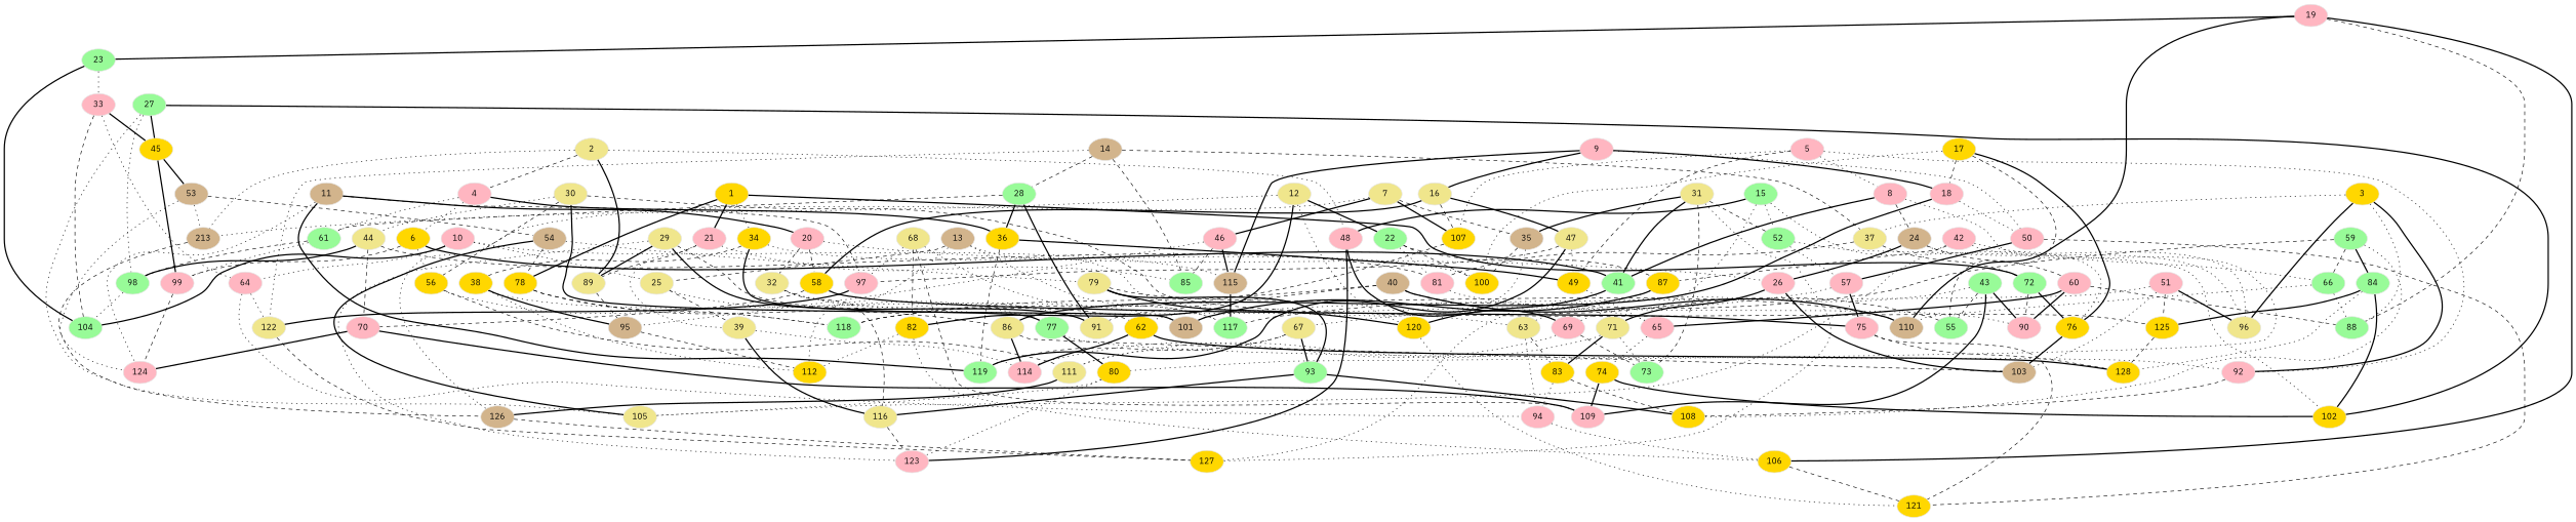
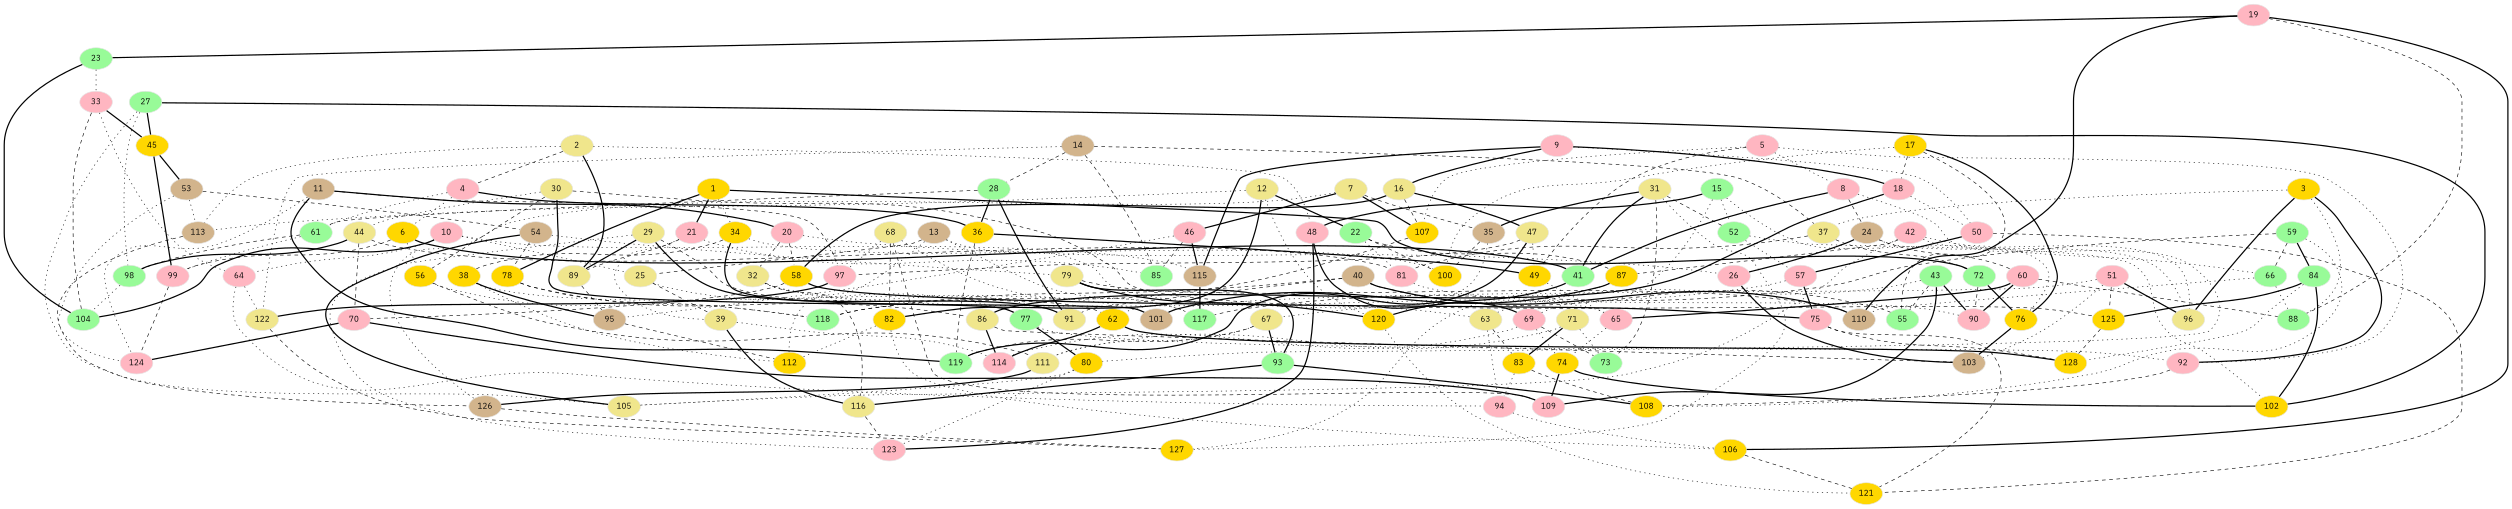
  graph {
    fontname="IBM Plex Sans"
    node [color=gray90 fillcolor=lightpink fontname="IBM Plex Sans" style=filled]
    edge [fontname="IBM Plex Sans" style=dotted]
    1 [fillcolor=gold]
    21
    34 [fillcolor=gold]
    72 [fillcolor=palegreen]
    78 [fillcolor=gold]
    89 [fillcolor=khaki]
    85 [fillcolor=palegreen]
    39 [fillcolor=khaki]
    100 [fillcolor=gold]
    77 [fillcolor=palegreen]
    38 [fillcolor=gold]
    76 [fillcolor=gold]
    90
    86 [fillcolor=khaki]
    118 [fillcolor=palegreen]
    2 [fillcolor=khaki]
    4
    48
-   113 [fillcolor=tan label=213]
+   113 [fillcolor=tan]
    6 [fillcolor=gold]
    36 [fillcolor=gold]
    61 [fillcolor=palegreen]
    69
    123
    95 [fillcolor=tan]
    126 [fillcolor=tan]
    3 [fillcolor=gold]
    37 [fillcolor=khaki]
    88 [fillcolor=palegreen]
    92
    96 [fillcolor=khaki]
    81
    108 [fillcolor=gold]
    41 [fillcolor=palegreen]
    56 [fillcolor=gold]
    99
    49 [fillcolor=gold]
    119 [fillcolor=palegreen]
    98 [fillcolor=palegreen]
    5
    8
    107 [fillcolor=gold]
    24 [fillcolor=tan]
    80 [fillcolor=gold]
    65
    120 [fillcolor=gold]
    111 [fillcolor=khaki]
    124
    7 [fillcolor=khaki]
    35 [fillcolor=tan]
    46
    62 [fillcolor=gold]
    115 [fillcolor=tan]
    127 [fillcolor=gold]
    26
    60
    105 [fillcolor=khaki]
    16 [fillcolor=khaki]
    9
    18
    50
    47 [fillcolor=khaki]
    58 [fillcolor=gold]
    57
    121 [fillcolor=gold]
    117 [fillcolor=palegreen]
    10
    25 [fillcolor=khaki]
    64
    104 [fillcolor=palegreen]
    122 [fillcolor=khaki]
    94
    11 [fillcolor=tan]
    20
    97
    32 [fillcolor=khaki]
    12 [fillcolor=khaki]
    22 [fillcolor=palegreen]
    82 [fillcolor=gold]
    87 [fillcolor=gold]
    112 [fillcolor=gold]
    106 [fillcolor=gold]
    13 [fillcolor=tan]
    74 [fillcolor=gold]
    14 [fillcolor=tan]
    28 [fillcolor=palegreen]
    91 [fillcolor=khaki]
    15 [fillcolor=palegreen]
    52 [fillcolor=palegreen]
    102 [fillcolor=gold]
    73 [fillcolor=palegreen]
    114
    103 [fillcolor=tan]
    70
    75
    17 [fillcolor=gold]
    55 [fillcolor=palegreen]
    19
    23 [fillcolor=palegreen]
    110 [fillcolor=tan]
    33
    71 [fillcolor=khaki]
    63 [fillcolor=khaki]
    116 [fillcolor=khaki]
    101 [fillcolor=tan]
    45 [fillcolor=gold]
    83 [fillcolor=gold]
    27 [fillcolor=palegreen]
    53 [fillcolor=tan]
    29 [fillcolor=khaki]
    128 [fillcolor=gold]
    30 [fillcolor=khaki]
    44 [fillcolor=khaki]
    125 [fillcolor=gold]
    31 [fillcolor=khaki]
    40 [fillcolor=tan]
    42
    66 [fillcolor=palegreen]
    43 [fillcolor=palegreen]
    109
    54 [fillcolor=tan]
    67 [fillcolor=khaki]
    51
    79 [fillcolor=khaki]
    93 [fillcolor=palegreen]
    59 [fillcolor=palegreen]
    84 [fillcolor=palegreen]
    68 [fillcolor=khaki]
    1 -- 21 [style=bold]
    1 -- 34
    1 -- 72 [style=bold]
    1 -- 78 [style=bold]
    21 -- 89 [style=dashed]
    21 -- 85
    21 -- 39
    34 -- 100
    34 -- 77 [style=bold]
    34 -- 38 [style=dashed]
    72 -- 76 [style=bold]
    72 -- 90 [style=dashed]
    78 -- 86 [style=dashed]
    78 -- 118 [style=dashed]
    89 -- 95 [style=dashed]
    39 -- 114
    39 -- 116 [style=bold]
    77 -- 92
    77 -- 80 [style=bold]
    38 -- 95 [style=bold]
    38 -- 112
    38 -- 101
    76 -- 103 [style=bold]
    86 -- 114 [style=bold]
    86 -- 103 [style=dashed]
    2 -- 89 [style=bold]
    2 -- 4 [style=dashed]
    2 -- 48
    2 -- 113
    4 -- 6
    4 -- 36 [style=bold]
    4 -- 61
    48 -- 69 [style=bold]
    48 -- 123 [style=bold]
    113 -- 126 [style=dashed]
    6 -- 41 [style=bold]
    6 -- 56
    6 -- 99 [style=dashed]
    36 -- 49 [style=bold]
    36 -- 119 [style=dashed]
    61 -- 99
    61 -- 98 [style=dashed]
+   69 -- 74
    69 -- 73 [style=dashed]
    69 -- 114
    95 -- 112 [style=dashed]
    126 -- 127 [style=dashed]
    3 -- 37
    3 -- 88
    3 -- 92 [style=bold]
    3 -- 96 [style=bold]
    37 -- 72 [style=dashed]
    37 -- 81 [style=dashed]
    92 -- 108 [style=dashed]
    81 -- 90
    41 -- 120 [style=bold]
    56 -- 118
    56 -- 111 [style=dashed]
    99 -- 124 [style=dashed]
    49 -- 65
    98 -- 104
    5 -- 92
    5 -- 49 [style=dashed]
    5 -- 8
    5 -- 107
    8 -- 41 [style=bold]
    8 -- 24 [style=dashed]
    8 -- 80
    107 -- 118 [style=dashed]
    24 -- 96
    24 -- 26 [style=bold]
    24 -- 60 [style=dashed]
    80 -- 123
    80 -- 105
    65 -- 74
    120 -- 121
    111 -- 126 [style=bold]
    7 -- 126
    7 -- 107 [style=bold]
    7 -- 35 [style=dashed]
    7 -- 46 [style=bold]
    35 -- 100 [style=dashed]
    35 -- 62
    46 -- 85 [style=dashed]
    46 -- 95
    46 -- 115 [style=bold]
    62 -- 114 [style=bold]
    62 -- 128 [style=bold]
    115 -- 117 [style=bold]
    26 -- 103 [style=bold]
-   26 -- 71 [style=bold]
    60 -- 90 [style=bold]
    60 -- 88 [style=dashed]
    60 -- 65 [style=bold]
    16 -- 107 [style=dashed]
    16 -- 47 [style=bold]
    16 -- 58 [style=bold]
    9 -- 115 [style=bold]
    9 -- 16 [style=bold]
    9 -- 18 [style=bold]
    9 -- 50
    18 -- 86 [style=bold]
    18 -- 50
    50 -- 57 [style=bold]
    50 -- 121 [style=dashed]
    47 -- 49
    47 -- 119 [style=bold]
    47 -- 97 [style=dashed]
    58 -- 70 [style=dashed]
    58 -- 75 [style=bold]
    57 -- 75 [style=bold]
    57 -- 67
    10 -- 115
    10 -- 25
    10 -- 64
    10 -- 104 [style=bold]
    25 -- 39 [style=dashed]
    25 -- 77
    64 -- 122
    64 -- 94
    122 -- 127 [style=dashed]
    94 -- 106
    11 -- 119 [style=bold]
    11 -- 124
    11 -- 20 [style=bold]
    11 -- 97 [style=dashed]
    20 -- 26
    20 -- 58 [style=dashed]
    20 -- 32 [style=dashed]
    97 -- 122 [style=bold]
    32 -- 91
    32 -- 63
    32 -- 116 [style=dashed]
    12 -- 113
    12 -- 120
    12 -- 22 [style=bold]
    12 -- 82 [style=bold]
    22 -- 100 [style=dashed]
    22 -- 81
    22 -- 87 [style=dashed]
    82 -- 112
    82 -- 106
    87 -- 127
    87 -- 101 [style=bold]
    106 -- 121 [style=dashed]
    13 -- 65
    13 -- 117
    13 -- 25 [style=dashed]
    13 -- 112
    74 -- 102 [style=bold]
    74 -- 109 [style=bold]
    14 -- 85 [style=dashed]
    14 -- 37 [style=dashed]
    14 -- 122
    14 -- 28 [style=dashed]
    28 -- 36 [style=bold]
    28 -- 61 [style=dashed]
    28 -- 91 [style=bold]
    15 -- 76
    15 -- 48 [style=bold]
    15 -- 69
    15 -- 52
    52 -- 57
    52 -- 102
    70 -- 124 [style=bold]
    70 -- 109 [style=bold]
    75 -- 121 [style=dashed]
    75 -- 128 [style=dashed]
    17 -- 100
    17 -- 76 [style=bold]
    17 -- 18 [style=dashed]
    17 -- 55 [style=dashed]
    19 -- 88 [style=dashed]
    19 -- 106 [style=bold]
    19 -- 23 [style=bold]
    19 -- 110 [style=bold]
    23 -- 104 [style=bold]
    23 -- 33
    33 -- 64
    33 -- 104 [style=dashed]
    33 -- 45 [style=bold]
    71 -- 111
    71 -- 73
    71 -- 83 [style=bold]
    63 -- 94
    63 -- 83 [style=dashed]
    116 -- 123 [style=dashed]
    45 -- 99 [style=bold]
    45 -- 53 [style=bold]
    83 -- 108 [style=dashed]
    83 -- 94
    27 -- 98
    27 -- 105
    27 -- 102 [style=bold]
    27 -- 45 [style=bold]
    53 -- 113
    53 -- 124
    53 -- 54 [style=dashed]
    29 -- 89 [style=bold]
    29 -- 123
    29 -- 62 [style=dashed]
    29 -- 91 [style=bold]
    30 -- 56 [style=dashed]
    30 -- 101 [style=bold]
    30 -- 44
    30 -- 125 [style=dashed]
    44 -- 81 [style=dashed]
    44 -- 98 [style=bold]
    44 -- 70 [style=dashed]
    125 -- 128 [style=dashed]
    31 -- 41 [style=bold]
    31 -- 35 [style=bold]
    31 -- 127
    31 -- 52 [style=dashed]
    31 -- 73 [style=dashed]
    40 -- 118 [style=dashed]
    40 -- 91 [style=dashed]
    40 -- 55 [style=dashed]
    40 -- 110 [style=bold]
    42 -- 96
    42 -- 105
    42 -- 87 [style=dashed]
    42 -- 66
    66 -- 88
    66 -- 110
    43 -- 90 [style=bold]
    43 -- 55 [style=dashed]
    43 -- 63
    43 -- 109 [style=bold]
    54 -- 78 [style=dashed]
    54 -- 105 [style=bold]
    54 -- 79
    67 -- 119 [style=dashed]
    67 -- 111
    67 -- 93 [style=bold]
    51 -- 96 [style=bold]
    51 -- 103
    51 -- 101
    51 -- 125 [style=dashed]
    79 -- 120 [style=bold]
    79 -- 110 [style=dashed]
    79 -- 93 [style=bold]
    93 -- 108 [style=bold]
    93 -- 116 [style=bold]
    59 -- 108
    59 -- 117 [style=dashed]
    59 -- 66 [style=dashed]
    59 -- 84 [style=bold]
    84 -- 102 [style=bold]
    84 -- 128
    84 -- 125 [style=bold]
    68 -- 117
    68 -- 97
    68 -- 82 [style=dashed]
    68 -- 109 [style=dashed]
  }
